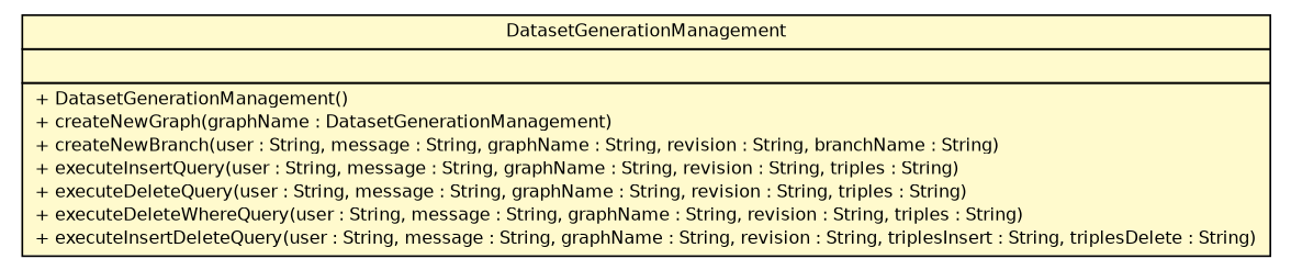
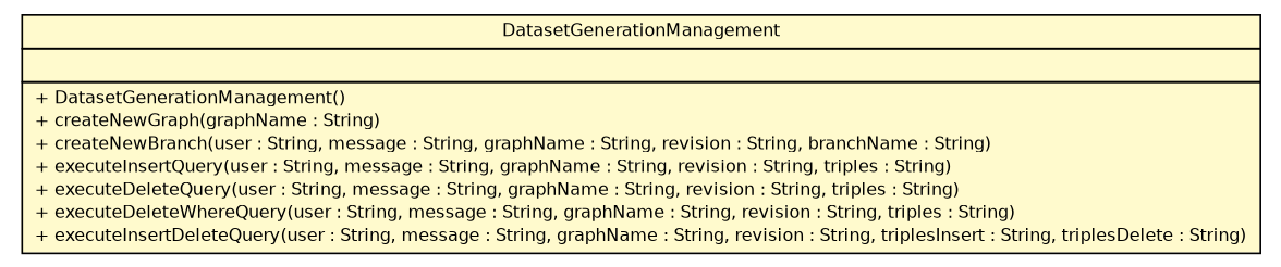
  digraph {
    nodesep=0.25
    ranksep=0.5
-   n1 [fontcolor=black fontname=Helvetica fontsize=10.0 label=<<table title="de.tud.plt.r43ples.management.DatasetGenerationManagement" border="0" cellborder="1" cellspacing="0" cellpadding="2" port="p" bgcolor="lemonChiffon" href="./DatasetGenerationManagement.html"> 		<tr><td><table border="0" cellspacing="0" cellpadding="1"> <tr><td align="center" balign="center"> DatasetGenerationManagement </td></tr> 		</table></td></tr> 		<tr><td><table border="0" cellspacing="0" cellpadding="1"> <tr><td align="left" balign="left">  </td></tr> 		</table></td></tr> 		<tr><td><table border="0" cellspacing="0" cellpadding="1"> <tr><td align="left" balign="left"> + DatasetGenerationManagement() </td></tr> <tr><td align="left" balign="left"> + createNewGraph(graphName : DatasetGenerationManagement) </td></tr> <tr><td align="left" balign="left"> + createNewBranch(user : String, message : String, graphName : String, revision : String, branchName : String) </td></tr> <tr><td align="left" balign="left"> + executeInsertQuery(user : String, message : String, graphName : String, revision : String, triples : String) </td></tr> <tr><td align="left" balign="left"> + executeDeleteQuery(user : String, message : String, graphName : String, revision : String, triples : String) </td></tr> <tr><td align="left" balign="left"> + executeDeleteWhereQuery(user : String, message : String, graphName : String, revision : String, triples : String) </td></tr> <tr><td align="left" balign="left"> + executeInsertDeleteQuery(user : String, message : String, graphName : String, revision : String, triplesInsert : String, triplesDelete : String) </td></tr> 		</table></td></tr> 		</table>> shape=plaintext]
+   n1 [fontcolor=black fontname=Helvetica fontsize=10.0 label=<<table title="de.tud.plt.r43ples.management.DatasetGenerationManagement" border="0" cellborder="1" cellspacing="0" cellpadding="2" port="p" bgcolor="lemonChiffon" href="./DatasetGenerationManagement.html"> 		<tr><td><table border="0" cellspacing="0" cellpadding="1"> <tr><td align="center" balign="center"> DatasetGenerationManagement </td></tr> 		</table></td></tr> 		<tr><td><table border="0" cellspacing="0" cellpadding="1"> <tr><td align="left" balign="left">  </td></tr> 		</table></td></tr> 		<tr><td><table border="0" cellspacing="0" cellpadding="1"> <tr><td align="left" balign="left"> + DatasetGenerationManagement() </td></tr> <tr><td align="left" balign="left"> + createNewGraph(graphName : String) </td></tr> <tr><td align="left" balign="left"> + createNewBranch(user : String, message : String, graphName : String, revision : String, branchName : String) </td></tr> <tr><td align="left" balign="left"> + executeInsertQuery(user : String, message : String, graphName : String, revision : String, triples : String) </td></tr> <tr><td align="left" balign="left"> + executeDeleteQuery(user : String, message : String, graphName : String, revision : String, triples : String) </td></tr> <tr><td align="left" balign="left"> + executeDeleteWhereQuery(user : String, message : String, graphName : String, revision : String, triples : String) </td></tr> <tr><td align="left" balign="left"> + executeInsertDeleteQuery(user : String, message : String, graphName : String, revision : String, triplesInsert : String, triplesDelete : String) </td></tr> 		</table></td></tr> 		</table>> shape=plaintext]
  }
